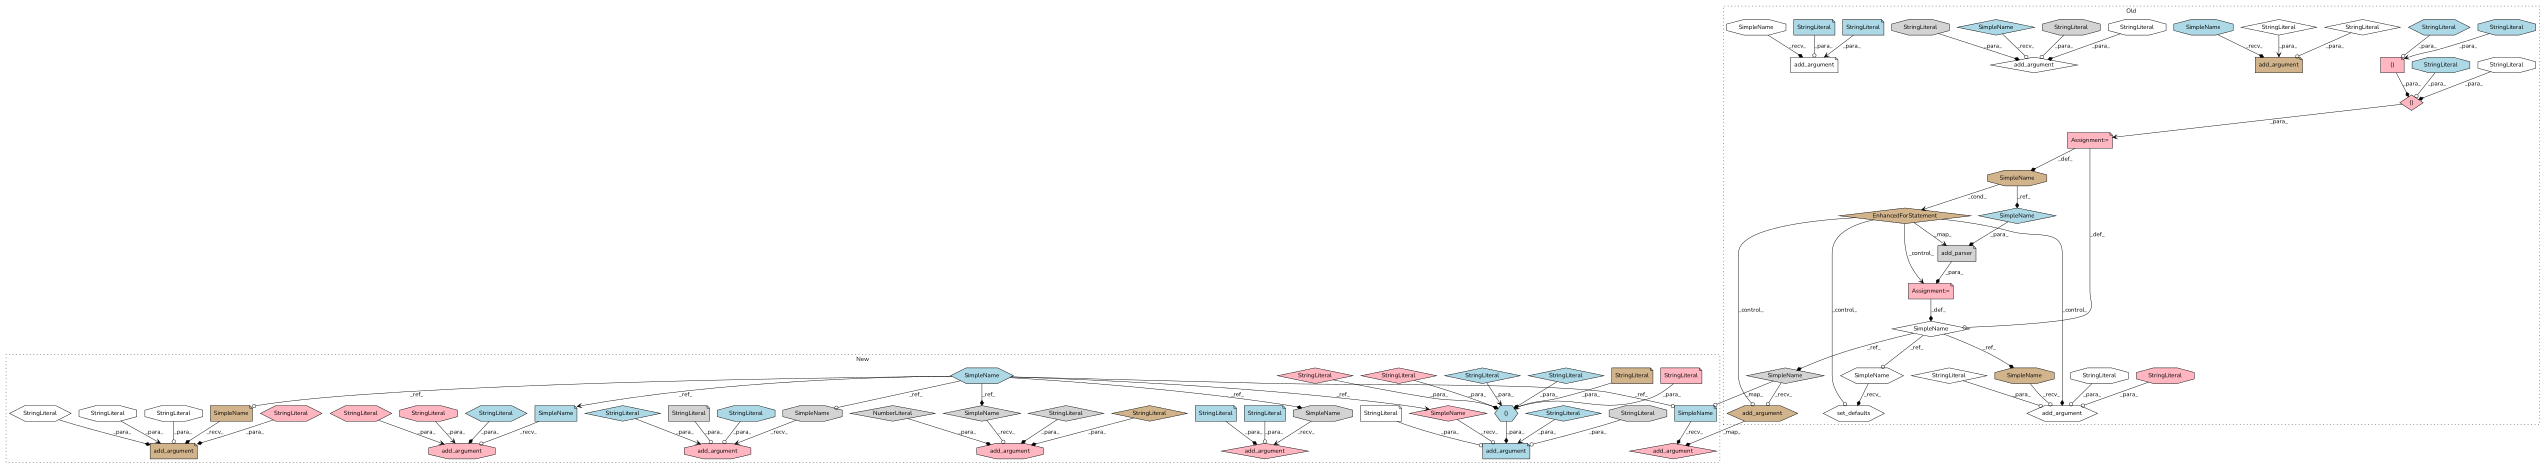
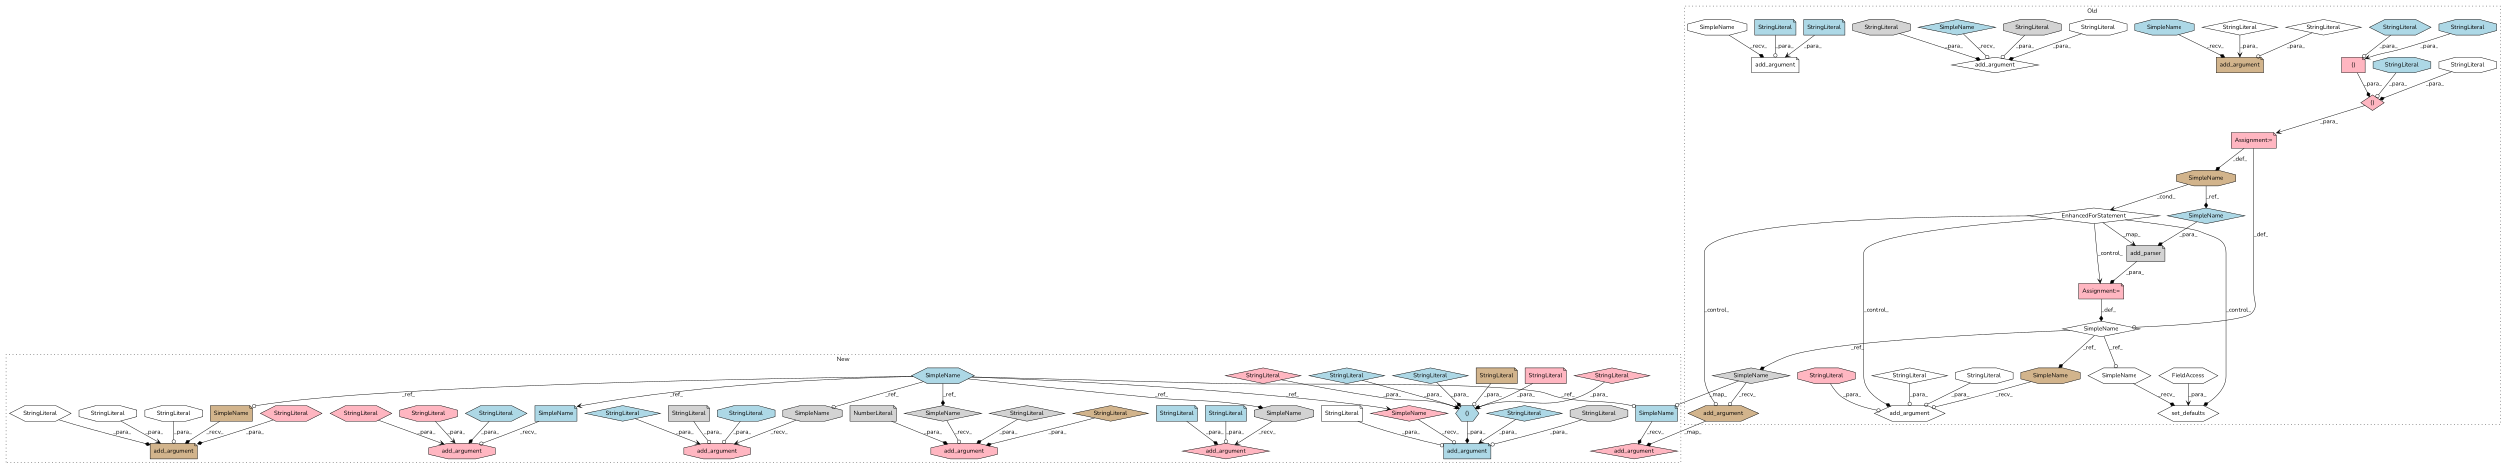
  digraph {
    fontname=Nunito
    node [a=45 fillcolor=lightblue fontname=Nunito l="13,1" s="66556,66845" shape=diamond style=filled]
    edge [arrowhead=diamond fontname=Nunito]
-   n1 [a=70 fillcolor=tan l="77,3" label=EnhancedForStatement]
+   n1 [a=70 fillcolor=white l="77,3" label=EnhancedForStatement]
    n2 [a=7 fillcolor=lightpink l="77,3" label="Assignment:=" shape=note]
    n3 [a=7 fillcolor=lightpink l=1 label="Assignment:=" s=67451 shape=note]
    n4 [a=42 fillcolor=tan l=9 label=SimpleName s=66645 shape=octagon]
    n5 [a=106 fillcolor=lightpink l=73 label="()" s=66771 shape=note]
    n6 [a=32 fillcolor=white label=add_argument s="67525,67651" shape=hexagon]
    n7 [a=106 fillcolor=lightpink l=179 label="()" s=66666]
    n8 [a=32 fillcolor=lightgrey l="11,1" label=add_parser s="67472,67500" shape=note]
    n9 [a=32 fillcolor=white label=set_defaults s="67749,67780" shape=hexagon]
+   n10 [a=22 fillcolor=white l=18 label=FieldAccess s=67762 shape=hexagon]
    n11 [a=42 fillcolor=white l=15 label=SimpleName s=67436]
    n12 [a=32 fillcolor=tan label=add_argument s="67676,67724" shape=hexagon]
    n13 [fillcolor=white l=5 label=StringLiteral s=66667 shape=octagon]
    n14 [a=32 fillcolor=tan label=add_argument s="66184,66265" shape=note]
    n15 [l=67 label=StringLiteral s=66685 shape=octagon]
    n16 [a=32 fillcolor=white label=add_argument s="66287,66427" shape=note]
    n17 [l=55 label=StringLiteral s=66789 shape=octagon]
    n18 [a=32 fillcolor=white label=add_argument s="66449,66497"]
    n19 [fillcolor=white l=97 label=StringLiteral s=67554]
    n20 [l=5 label=StringLiteral s=66771 shape=hexagon]
    n21 [fillcolor=white l=15 label=StringLiteral s=66197]
    n22 [fillcolor=white l=52 label=StringLiteral s=66213]
    n23 [l=108 label=StringLiteral s=66319 shape=note]
    n24 [fillcolor=lightgrey l=10 label=StringLiteral s=66467 shape=octagon]
    n25 [fillcolor=white l=19 label=StringLiteral s=66478 shape=octagon]
    n26 [fillcolor=lightpink l=11 label=StringLiteral s=67538 shape=octagon]
    n27 [fillcolor=white l=3 label=StringLiteral s=67550 shape=octagon]
    n28 [fillcolor=lightgrey l=4 label=StringLiteral s=66462 shape=octagon]
    n29 [l=18 label=StringLiteral s=66300 shape=note]
    n30 [a=42 fillcolor=tan l=15 label=SimpleName s=67509 shape=octagon]
    n31 [a=42 fillcolor=lightgrey l=15 label=SimpleName s=67660]
    n32 [a=42 fillcolor=white l=15 label=SimpleName s=67733 shape=hexagon]
    n33 [a=42 l=9 label=SimpleName s=67491]
    n34 [a=42 l=14 label=SimpleName s=66169 shape=octagon]
    n35 [a=42 fillcolor=white l=14 label=SimpleName s=66272 shape=octagon]
    n36 [a=42 l=14 label=SimpleName s=66434]
    n37 [a=32 label=add_argument s="66116,66359" shape=note]
    n38 [fillcolor=white l=108 label=StringLiteral s=66251 shape=note]
    n39 [fillcolor=lightgrey l=4 label=StringLiteral s=66129 shape=octagon]
    n40 [l=10 label=StringLiteral s=66134]
    n41 [a=106 l=99 label="()" s=66150 shape=hexagon]
    n42 [a=42 l=11 label=SimpleName s=65585 shape=hexagon]
    n43 [a=32 fillcolor=lightpink label=add_argument s="66747,66795"]
    n44 [fillcolor=lightpink l=6 label=StringLiteral s=66166]
    n45 [a=32 fillcolor=lightpink label=add_argument s="65921,66003" shape=octagon]
-   n46 [a=34 fillcolor=lightgrey l=1 label=NumberLiteral s=65949]
+   n46 [a=34 fillcolor=lightgrey l=1 label=NumberLiteral s=65949 shape=note]
    n47 [a=32 fillcolor=lightpink label=add_argument s="66022,66097"]
    n48 [l=10 label=StringLiteral s=66035 shape=note]
    n49 [a=32 fillcolor=tan label=add_argument s="66378,66728" shape=note]
    n50 [fillcolor=lightpink l=8 label=StringLiteral s=66241 shape=note]
    n51 [a=32 fillcolor=lightpink label=add_argument s="65828,65902" shape=octagon]
    n52 [fillcolor=tan l=3 label=StringLiteral s=66204 shape=note]
    n53 [a=32 fillcolor=lightpink label=add_argument s="65681,65809" shape=octagon]
    n54 [l=45 label=StringLiteral s=66052 shape=note]
    n55 [l=6 label=StringLiteral s=66185]
    n56 [l=3 label=StringLiteral s=66150]
    n57 [fillcolor=lightpink l=4 label=StringLiteral s=65841 shape=octagon]
    n58 [fillcolor=lightpink l=8 label=StringLiteral s=66220]
    n59 [fillcolor=lightgrey l=10 label=StringLiteral s=65934]
    n60 [fillcolor=white l=4 label=StringLiteral s=66391 shape=octagon]
    n61 [l=3 label=StringLiteral s=65705]
    n62 [l=10 label=StringLiteral s=65694 shape=octagon]
    n63 [fillcolor=lightgrey l=100 label=StringLiteral s=65709 shape=note]
    n64 [fillcolor=tan l=52 label=StringLiteral s=65951]
    n65 [fillcolor=lightpink l=42 label=StringLiteral s=65860 shape=hexagon]
    n66 [fillcolor=lightpink l=300 label=StringLiteral s=66428 shape=hexagon]
    n67 [l=13 label=StringLiteral s=65846 shape=hexagon]
    n68 [fillcolor=white l=12 label=StringLiteral s=66415 shape=hexagon]
    n69 [fillcolor=white l=18 label=StringLiteral s=66396 shape=octagon]
    n70 [a=42 fillcolor=lightgrey l=11 label=SimpleName s=65909]
    n71 [a=42 fillcolor=lightpink l=11 label=SimpleName s=66104]
    n72 [a=42 fillcolor=tan l=11 label=SimpleName s=66366 shape=note]
    n73 [a=42 fillcolor=lightgrey l=11 label=SimpleName s=65669 shape=octagon]
    n74 [a=42 l=11 label=SimpleName s=65816 shape=note]
    n75 [a=42 fillcolor=lightgrey l=11 label=SimpleName s=66010 shape=octagon]
    n76 [a=42 l=11 label=SimpleName s=66735 shape=note]
    subgraph cluster_1 {
      label=Old
      style=dotted
      n1
      n2
      n3
      n4
      n5
      n6
      n7
      n8
      n9
+     n10
      n11
      n12
      n13
      n14
      n15
      n16
      n17
      n18
      n19
      n20
      n21
      n22
      n23
      n24
      n25
      n26
      n27
      n28
      n29
      n30
      n31
      n32
      n33
      n34
      n35
      n36
    }
    subgraph cluster_2 {
      label=New
      style=dotted
      n37
      n38
      n39
      n40
      n41
      n42
      n43
      n44
      n45
      n46
      n47
      n48
      n49
      n50
      n51
      n52
      n53
      n54
      n55
      n56
      n57
      n58
      n59
      n60
      n61
      n62
      n63
      n64
      n65
      n66
      n67
      n68
      n69
      n70
      n71
      n72
      n73
      n74
      n75
      n76
    }
    n1 -> n3 [arrowhead=vee label=_control_]
    n1 -> n6 [label=_control_]
    n1 -> n8 [arrowhead=vee label=_map_]
-   n1 -> n9 [arrowhead=odot label=_control_]
+   n1 -> n9 [label=_control_]
    n1 -> n12 [arrowhead=odot label=_control_]
    n2 -> n4 [label=_def_]
    n2 -> n11 [arrowhead=odot label=_def_]
    n3 -> n11 [label=_def_]
    n4 -> n1 [arrowhead=vee label=_cond_]
    n4 -> n33 [label=_ref_]
    n5 -> n7 [label=_para_]
    n7 -> n2 [arrowhead=vee label=_para_]
    n8 -> n3 [label=_para_]
+   n10 -> n9 [arrowhead=vee label=_para_]
    n11 -> n30 [label=_ref_]
    n11 -> n31 [label=_ref_]
    n11 -> n32 [arrowhead=odot label=_ref_]
    n12 -> n43 [label=_map_]
    n13 -> n7 [label=_para_]
    n15 -> n7 [arrowhead=odot label=_para_]
    n17 -> n5 [arrowhead=vee label=_para_]
    n19 -> n6 [arrowhead=odot label=_para_]
    n20 -> n5 [arrowhead=odot label=_para_]
    n21 -> n14 [arrowhead=odot label=_para_]
    n22 -> n14 [arrowhead=vee label=_para_]
    n23 -> n16 [arrowhead=odot label=_para_]
    n24 -> n18 [label=_para_]
    n25 -> n18 [label=_para_]
    n26 -> n6 [arrowhead=odot label=_para_]
    n27 -> n6 [arrowhead=odot label=_para_]
    n28 -> n18 [arrowhead=odot label=_para_]
    n29 -> n16 [arrowhead=vee label=_para_]
    n30 -> n6 [arrowhead=odot label=_recv_]
    n31 -> n12 [arrowhead=odot label=_recv_]
    n31 -> n76 [arrowhead=odot label=_map_]
    n32 -> n9 [label=_recv_]
    n33 -> n8 [label=_para_]
    n34 -> n14 [label=_recv_]
    n35 -> n16 [label=_recv_]
    n36 -> n18 [arrowhead=odot label=_recv_]
    n38 -> n37 [arrowhead=odot label=_para_]
    n39 -> n37 [arrowhead=odot label=_para_]
    n40 -> n37 [arrowhead=vee label=_para_]
    n41 -> n37 [label=_para_]
    n42 -> n70 [label=_ref_]
    n42 -> n71 [arrowhead=vee label=_ref_]
    n42 -> n72 [arrowhead=odot label=_ref_]
    n42 -> n73 [arrowhead=odot label=_ref_]
    n42 -> n74 [arrowhead=vee label=_ref_]
    n42 -> n75 [label=_ref_]
    n42 -> n76 [arrowhead=odot label=_ref_]
    n44 -> n41 [label=_para_]
    n46 -> n45 [label=_para_]
    n48 -> n47 [arrowhead=odot label=_para_]
    n50 -> n41 [arrowhead=vee label=_para_]
    n52 -> n41 [arrowhead=odot label=_para_]
    n54 -> n47 [label=_para_]
    n55 -> n41 [label=_para_]
    n56 -> n41 [arrowhead=vee label=_para_]
    n57 -> n51 [arrowhead=vee label=_para_]
    n58 -> n41 [label=_para_]
    n59 -> n45 [label=_para_]
    n60 -> n49 [arrowhead=odot label=_para_]
    n61 -> n53 [arrowhead=vee label=_para_]
    n62 -> n53 [arrowhead=odot label=_para_]
    n63 -> n53 [arrowhead=odot label=_para_]
    n64 -> n45 [label=_para_]
    n65 -> n51 [arrowhead=vee label=_para_]
    n66 -> n49 [label=_para_]
    n67 -> n51 [label=_para_]
    n68 -> n49 [label=_para_]
    n69 -> n49 [arrowhead=vee label=_para_]
    n70 -> n45 [arrowhead=odot label=_recv_]
    n71 -> n37 [arrowhead=odot label=_recv_]
    n72 -> n49 [label=_recv_]
    n73 -> n53 [arrowhead=vee label=_recv_]
    n74 -> n51 [arrowhead=odot label=_recv_]
    n75 -> n47 [arrowhead=vee label=_recv_]
    n76 -> n43 [label=_recv_]
  }
